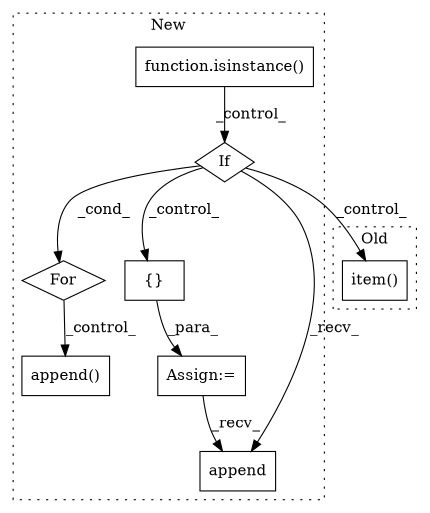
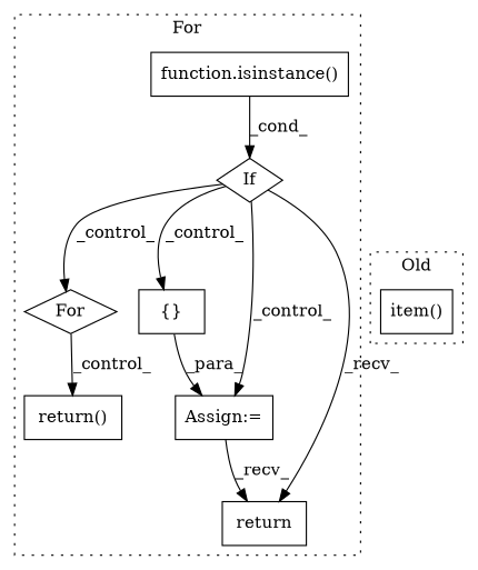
  digraph {
    node [a=75 l=3 shape=box]
-   n1 [l="20,1" label="append()" s="2148,2175"]
+   n1 [l="20,1" label="return()" s="2148,2175"]
    n2 [a=59 l="2,1" label="{}" s="1933,1933"]
    n3 [a=107 l="4,18" label=For s="1948,1991" shape=diamond]
    n4 [a=68 label="Assign:=" s=1930]
-   n5 [a=93 l=7 label=append s=2190]
+   n5 [a=93 l=7 label=return s=2190]
    n6 [a=96 label=If s=1720 shape=diamond]
    n7 [l="11,1" label="function.isinstance()" s="1723,1750"]
    n8 [l=25 label="item()" s=1762]
    subgraph cluster_1 {
-     label=New
+     label=For
      style=dotted
      n1
      n2
      n3
      n4
      n5
      n6
      n7
    }
    subgraph cluster_2 {
      label=Old
      style=dotted
      n8
    }
    n2 -> n4 [label=_para_]
    n3 -> n1 [label=_control_]
    n4 -> n5 [label=_recv_]
    n6 -> n2 [label=_control_]
-   n6 -> n3 [label=_cond_]
-   n6 -> n8 [label=_control_]
+   n6 -> n3 [label=_control_]
+   n6 -> n4 [label=_control_]
    n6 -> n5 [label=_recv_]
-   n7 -> n6 [label=_control_]
+   n7 -> n6 [label=_cond_]
  }
